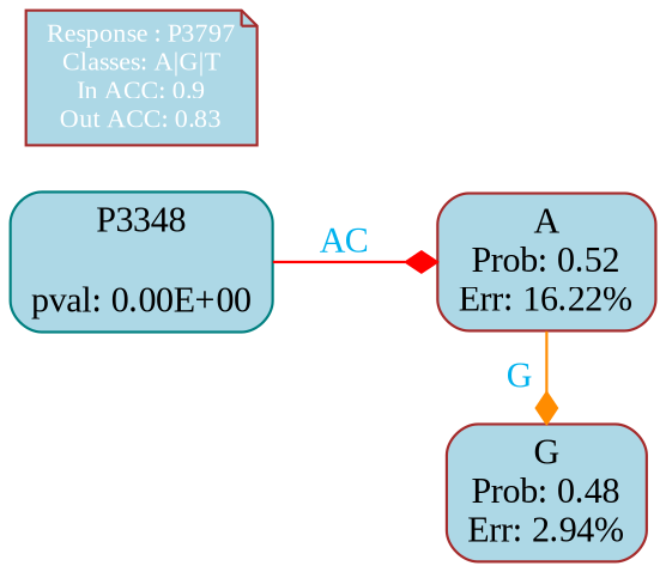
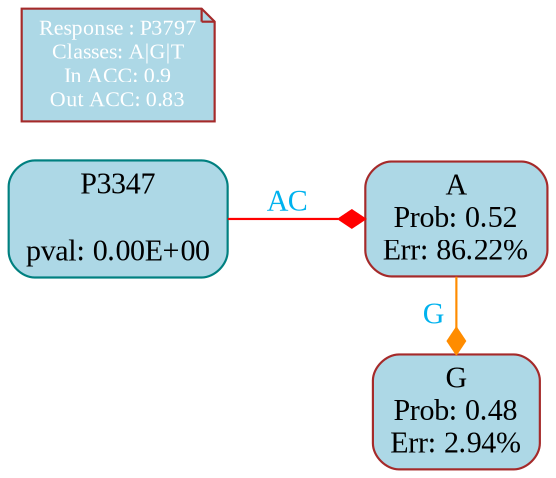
  digraph {
    fontname="Liberation Serif"
    rankdir=LR
    ranksep=equally
    splines=polylines
    node [color=brown fillcolor=lightblue fontname="Liberation Serif" shape=box style="filled, rounded"]
    edge [arrowhead=diamond fontcolor=deepskyblue2 fontname="Liberation Serif"]
-   n1 [label="A\nProb: 0.52\nErr: 16.22%"]
+   n1 [label="A\nProb: 0.52\nErr: 86.22%"]
    n2 [label="G\nProb: 0.48\nErr: 2.94%"]
    n3 [align=left fontcolor=white fontsize=10 label="Response : P3797\nClasses: A|G|T\nIn ACC: 0.9\nOut ACC: 0.83\n" shape=note style=filled]
-   n4 [color=teal label="P3348\n\npval: 0.00E+00"]
+   n4 [color=teal label="P3347\n\npval: 0.00E+00"]
    subgraph sub_1 {
      rank=same
      n1
      n2
    }
    subgraph sub_2 {
      rank=same
      n3
      n4
    }
    n1 -> n2 [color=darkorange label=G]
    n4 -> n1 [color=red label=AC]
  }
